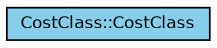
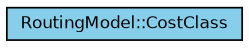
  digraph {
    rankdir=LR
-   n1 [color=black fillcolor=skyblue fontname=Helvetica fontsize=10 height=0.2 label="CostClass::CostClass" shape=record style=filled width=0.4]
+   n1 [color=black fillcolor=skyblue fontname=Helvetica fontsize=10 height=0.2 label="RoutingModel::CostClass" shape=record style=filled width=0.4]
  }
